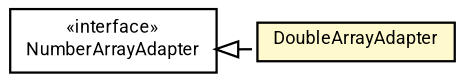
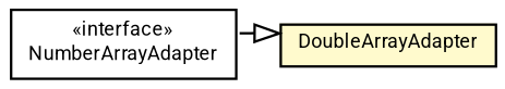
  digraph {
    nodesep=0.15
    rankdir=LR
    ranksep=0.25
    node [fontcolor=black fontname=Roboto fontsize=8 margin=0 shape=plaintext]
    n1 [height=0 label=<<table title="de.lmu.ifi.dbs.elki.utilities.datastructures.arraylike.NumberArrayAdapter" border="0" cellborder="1" cellspacing="0" cellpadding="2" href="NumberArrayAdapter.html" target="_parent"> 		<tr><td><table border="0" cellspacing="0" cellpadding="1"> 		<tr><td align="center" balign="center"> &#171;interface&#187; </td></tr> 		<tr><td align="center" balign="center"> <font face="Roboto">NumberArrayAdapter</font> </td></tr> 		</table></td></tr> 		</table>> width=0]
    n2 [height=0 label=<<table title="de.lmu.ifi.dbs.elki.utilities.datastructures.arraylike.DoubleArrayAdapter" border="0" cellborder="1" cellspacing="0" cellpadding="2" bgcolor="lemonChiffon" href="DoubleArrayAdapter.html" target="_parent"> 		<tr><td><table border="0" cellspacing="0" cellpadding="1"> 		<tr><td align="center" balign="center"> <font face="Roboto">DoubleArrayAdapter</font> </td></tr> 		</table></td></tr> 		</table>> width=0]
-   n1 -> n2 [arrowtail=empty color=black dir=back fontname=Roboto fontsize=7 labelfontname=Roboto labelfontsize=7 style=dashed weight=9]
+   n2 -> n1 [arrowtail=empty color=black dir=back fontname=Roboto fontsize=7 labelfontname=Roboto labelfontsize=7 style=dashed weight=9]
  }
